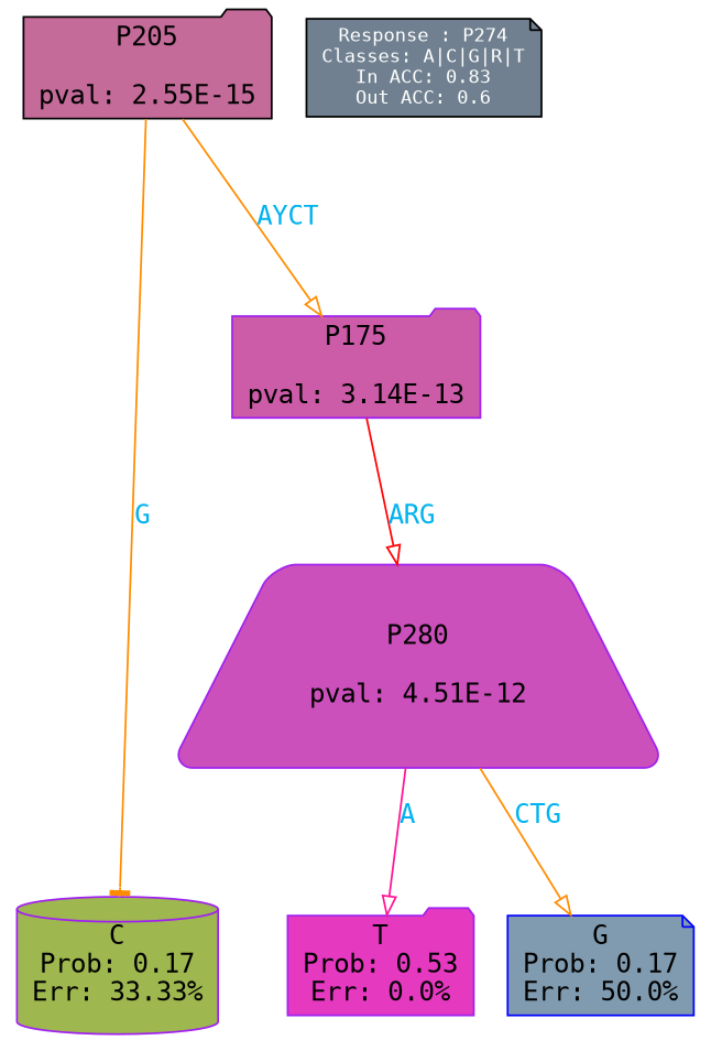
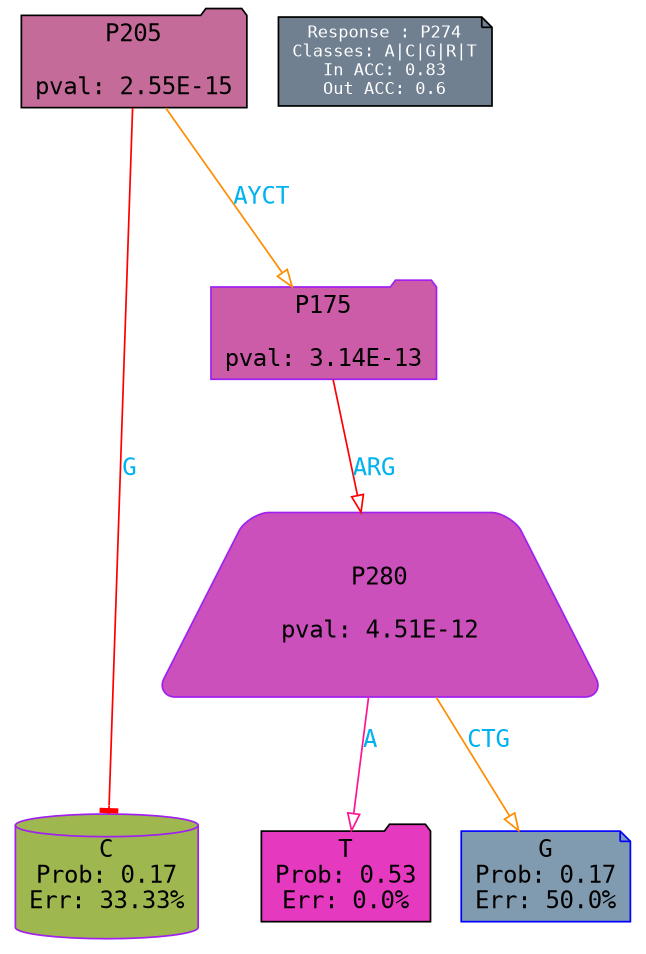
  digraph {
    fontname="DejaVu Sans Mono"
    ranksep=equally
    splines=polylines
    node [color=black fontname="DejaVu Sans Mono" shape=folder style="filled, rounded"]
    edge [arrowhead=onormal color=red fontcolor=deepskyblue2 fontname="DejaVu Sans Mono"]
-   n1 [color=purple fillcolor="#e539c0" label="T\nProb: 0.53\nErr: 0.0%"]
+   n1 [fillcolor="#e539c0" label="T\nProb: 0.53\nErr: 0.0%"]
    n2 [color=blue fillcolor="#809baf" label="G\nProb: 0.17\nErr: 50.0%" shape=note]
    n3 [color=purple fillcolor="#9eb74f" label="C\nProb: 0.17\nErr: 33.33%" shape=cylinder]
    n4 [align=left fillcolor=slategray fontcolor=white fontsize=10 label="Response : P274\nClasses: A|C|G|R|T\nIn ACC: 0.83\nOut ACC: 0.6\n" shape=note style=filled]
    n5 [fillcolor="#c46b99" label="P205\n\npval: 2.55E-15"]
    n6 [color=purple fillcolor="#cc5ba8" label="P175\n\npval: 3.14E-13"]
    n7 [color=purple fillcolor="#cc50bb" label="P280\n\npval: 4.51E-12" shape=trapezium]
    subgraph sub_1 {
      rank=same
      n1
      n2
      n3
    }
    subgraph sub_2 {
      rank=same
      n4
      n5
    }
-   n5 -> n3 [arrowhead=tee color=darkorange label=G]
+   n5 -> n3 [arrowhead=tee label=G]
    n5 -> n6 [color=darkorange label=AYCT]
    n6 -> n7 [label=ARG]
    n7 -> n1 [color=deeppink label=A]
    n7 -> n2 [color=darkorange label=CTG]
  }
